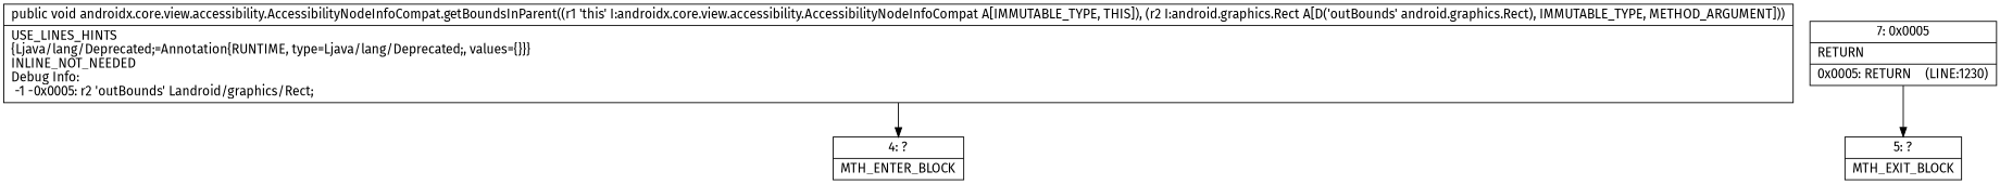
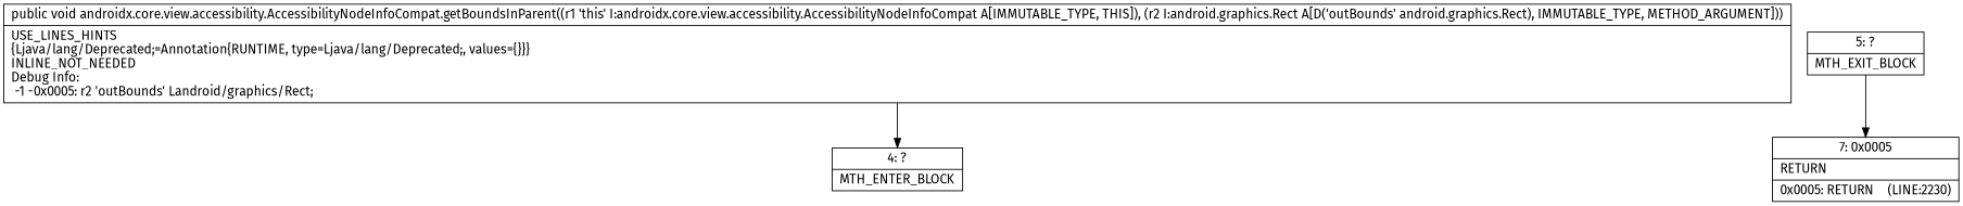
  digraph {
    fontname="Fira Sans"
    node [fontname="Fira Sans" shape=record]
    edge [fontname="Fira Sans"]
    n1 [label="{4\:\ ?|MTH_ENTER_BLOCK\l}"]
-   n2 [label="{7\:\ 0x0005|RETURN\l|0x0005: RETURN    (LINE:1230)\l}"]
+   n2 [label="{7\:\ 0x0005|RETURN\l|0x0005: RETURN    (LINE:2230)\l}"]
    n3 [label="{5\:\ ?|MTH_EXIT_BLOCK\l}"]
    n4 [label="{public void androidx.core.view.accessibility.AccessibilityNodeInfoCompat.getBoundsInParent((r1 'this' I:androidx.core.view.accessibility.AccessibilityNodeInfoCompat A[IMMUTABLE_TYPE, THIS]), (r2 I:android.graphics.Rect A[D('outBounds' android.graphics.Rect), IMMUTABLE_TYPE, METHOD_ARGUMENT]))  | USE_LINES_HINTS\l\{Ljava\/lang\/Deprecated;=Annotation\{RUNTIME, type=Ljava\/lang\/Deprecated;, values=\{\}\}\}\lINLINE_NOT_NEEDED\lDebug Info:\l  \-1 \-0x0005: r2 'outBounds' Landroid\/graphics\/Rect;\l}"]
-   n2 -> n3
+   n3 -> n2
    n4 -> n1
  }
